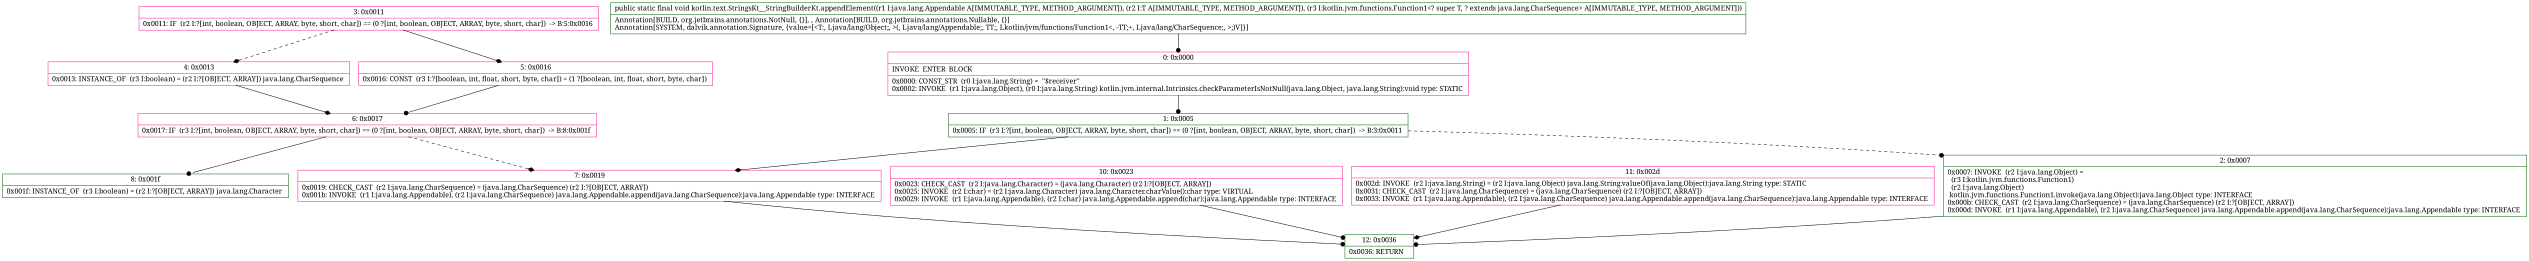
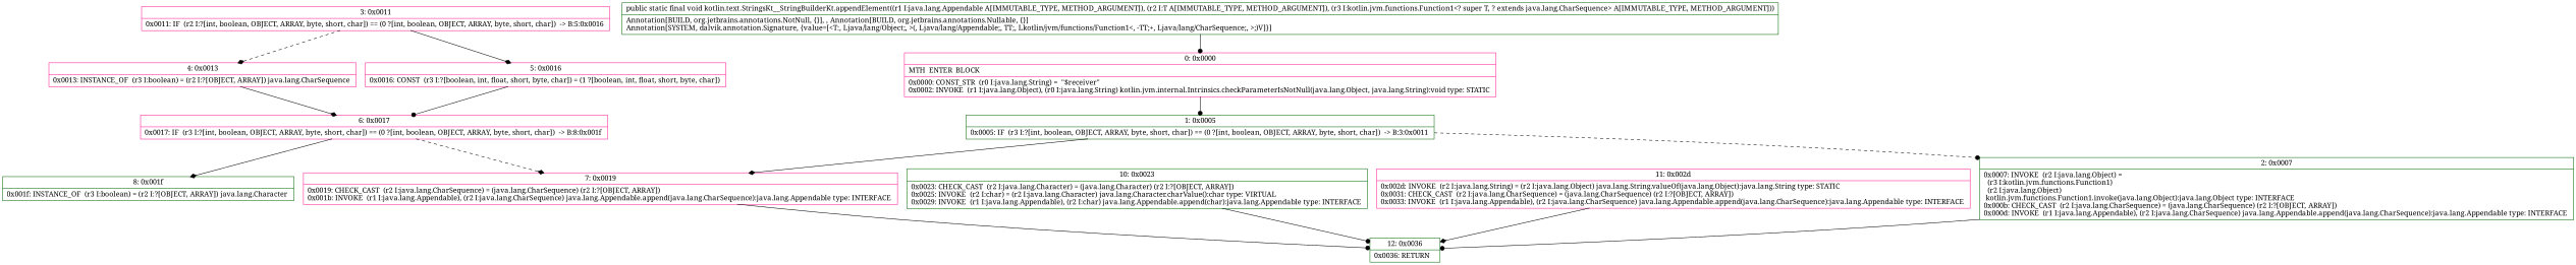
  digraph {
    fontname="Noto Serif"
    node [color=deeppink fontname="Noto Serif" shape=record]
    edge [arrowhead=dot fontname="Noto Serif"]
-   n1 [label="{0\:\ 0x0000|INVOKE_ENTER_BLOCK\l|0x0000: CONST_STR  (r0 I:java.lang.String) =  \"$receiver\" \l0x0002: INVOKE  (r1 I:java.lang.Object), (r0 I:java.lang.String) kotlin.jvm.internal.Intrinsics.checkParameterIsNotNull(java.lang.Object, java.lang.String):void type: STATIC \l}"]
+   n1 [label="{0\:\ 0x0000|MTH_ENTER_BLOCK\l|0x0000: CONST_STR  (r0 I:java.lang.String) =  \"$receiver\" \l0x0002: INVOKE  (r1 I:java.lang.Object), (r0 I:java.lang.String) kotlin.jvm.internal.Intrinsics.checkParameterIsNotNull(java.lang.Object, java.lang.String):void type: STATIC \l}"]
    n2 [color=darkgreen label="{1\:\ 0x0005|0x0005: IF  (r3 I:?[int, boolean, OBJECT, ARRAY, byte, short, char]) == (0 ?[int, boolean, OBJECT, ARRAY, byte, short, char])  \-\> B:3:0x0011 \l}"]
    n3 [color=darkgreen label="{2\:\ 0x0007|0x0007: INVOKE  (r2 I:java.lang.Object) = \l  (r3 I:kotlin.jvm.functions.Function1)\l  (r2 I:java.lang.Object)\l kotlin.jvm.functions.Function1.invoke(java.lang.Object):java.lang.Object type: INTERFACE \l0x000b: CHECK_CAST  (r2 I:java.lang.CharSequence) = (java.lang.CharSequence) (r2 I:?[OBJECT, ARRAY]) \l0x000d: INVOKE  (r1 I:java.lang.Appendable), (r2 I:java.lang.CharSequence) java.lang.Appendable.append(java.lang.CharSequence):java.lang.Appendable type: INTERFACE \l}"]
    n4 [label="{7\:\ 0x0019|0x0019: CHECK_CAST  (r2 I:java.lang.CharSequence) = (java.lang.CharSequence) (r2 I:?[OBJECT, ARRAY]) \l0x001b: INVOKE  (r1 I:java.lang.Appendable), (r2 I:java.lang.CharSequence) java.lang.Appendable.append(java.lang.CharSequence):java.lang.Appendable type: INTERFACE \l}"]
    n5 [color=darkgreen label="{12\:\ 0x0036|0x0036: RETURN   \l}"]
    n6 [label="{3\:\ 0x0011|0x0011: IF  (r2 I:?[int, boolean, OBJECT, ARRAY, byte, short, char]) == (0 ?[int, boolean, OBJECT, ARRAY, byte, short, char])  \-\> B:5:0x0016 \l}"]
    n7 [label="{4\:\ 0x0013|0x0013: INSTANCE_OF  (r3 I:boolean) = (r2 I:?[OBJECT, ARRAY]) java.lang.CharSequence \l}"]
    n8 [label="{5\:\ 0x0016|0x0016: CONST  (r3 I:?[boolean, int, float, short, byte, char]) = (1 ?[boolean, int, float, short, byte, char]) \l}"]
    n9 [label="{6\:\ 0x0017|0x0017: IF  (r3 I:?[int, boolean, OBJECT, ARRAY, byte, short, char]) == (0 ?[int, boolean, OBJECT, ARRAY, byte, short, char])  \-\> B:8:0x001f \l}"]
    n10 [color=darkgreen label="{8\:\ 0x001f|0x001f: INSTANCE_OF  (r3 I:boolean) = (r2 I:?[OBJECT, ARRAY]) java.lang.Character \l}"]
-   n11 [label="{10\:\ 0x0023|0x0023: CHECK_CAST  (r2 I:java.lang.Character) = (java.lang.Character) (r2 I:?[OBJECT, ARRAY]) \l0x0025: INVOKE  (r2 I:char) = (r2 I:java.lang.Character) java.lang.Character.charValue():char type: VIRTUAL \l0x0029: INVOKE  (r1 I:java.lang.Appendable), (r2 I:char) java.lang.Appendable.append(char):java.lang.Appendable type: INTERFACE \l}"]
+   n11 [color=darkgreen label="{10\:\ 0x0023|0x0023: CHECK_CAST  (r2 I:java.lang.Character) = (java.lang.Character) (r2 I:?[OBJECT, ARRAY]) \l0x0025: INVOKE  (r2 I:char) = (r2 I:java.lang.Character) java.lang.Character.charValue():char type: VIRTUAL \l0x0029: INVOKE  (r1 I:java.lang.Appendable), (r2 I:char) java.lang.Appendable.append(char):java.lang.Appendable type: INTERFACE \l}"]
    n12 [label="{11\:\ 0x002d|0x002d: INVOKE  (r2 I:java.lang.String) = (r2 I:java.lang.Object) java.lang.String.valueOf(java.lang.Object):java.lang.String type: STATIC \l0x0031: CHECK_CAST  (r2 I:java.lang.CharSequence) = (java.lang.CharSequence) (r2 I:?[OBJECT, ARRAY]) \l0x0033: INVOKE  (r1 I:java.lang.Appendable), (r2 I:java.lang.CharSequence) java.lang.Appendable.append(java.lang.CharSequence):java.lang.Appendable type: INTERFACE \l}"]
    n13 [color=darkgreen label="{public static final void kotlin.text.StringsKt__StringBuilderKt.appendElement((r1 I:java.lang.Appendable A[IMMUTABLE_TYPE, METHOD_ARGUMENT]), (r2 I:T A[IMMUTABLE_TYPE, METHOD_ARGUMENT]), (r3 I:kotlin.jvm.functions.Function1\<? super T, ? extends java.lang.CharSequence\> A[IMMUTABLE_TYPE, METHOD_ARGUMENT]))  | Annotation[BUILD, org.jetbrains.annotations.NotNull, \{\}], , Annotation[BUILD, org.jetbrains.annotations.Nullable, \{\}]\lAnnotation[SYSTEM, dalvik.annotation.Signature, \{value=[\<T:, Ljava\/lang\/Object;, \>(, Ljava\/lang\/Appendable;, TT;, Lkotlin\/jvm\/functions\/Function1\<, \-TT;+, Ljava\/lang\/CharSequence;, \>;)V]\}]\l}"]
    n1 -> n2
    n2 -> n3 [style=dashed]
    n2 -> n4 [arrowhead=diamond]
    n3 -> n5
    n4 -> n5
    n6 -> n7 [arrowhead=diamond style=dashed]
    n6 -> n8 [arrowhead=diamond]
    n7 -> n9 [arrowhead=diamond]
    n8 -> n9
    n9 -> n4 [arrowhead=diamond style=dashed]
-   n9 -> n10
+   n9 -> n10 [arrowhead=diamond]
    n11 -> n5
    n12 -> n5 [arrowhead=diamond]
    n13 -> n1
  }
